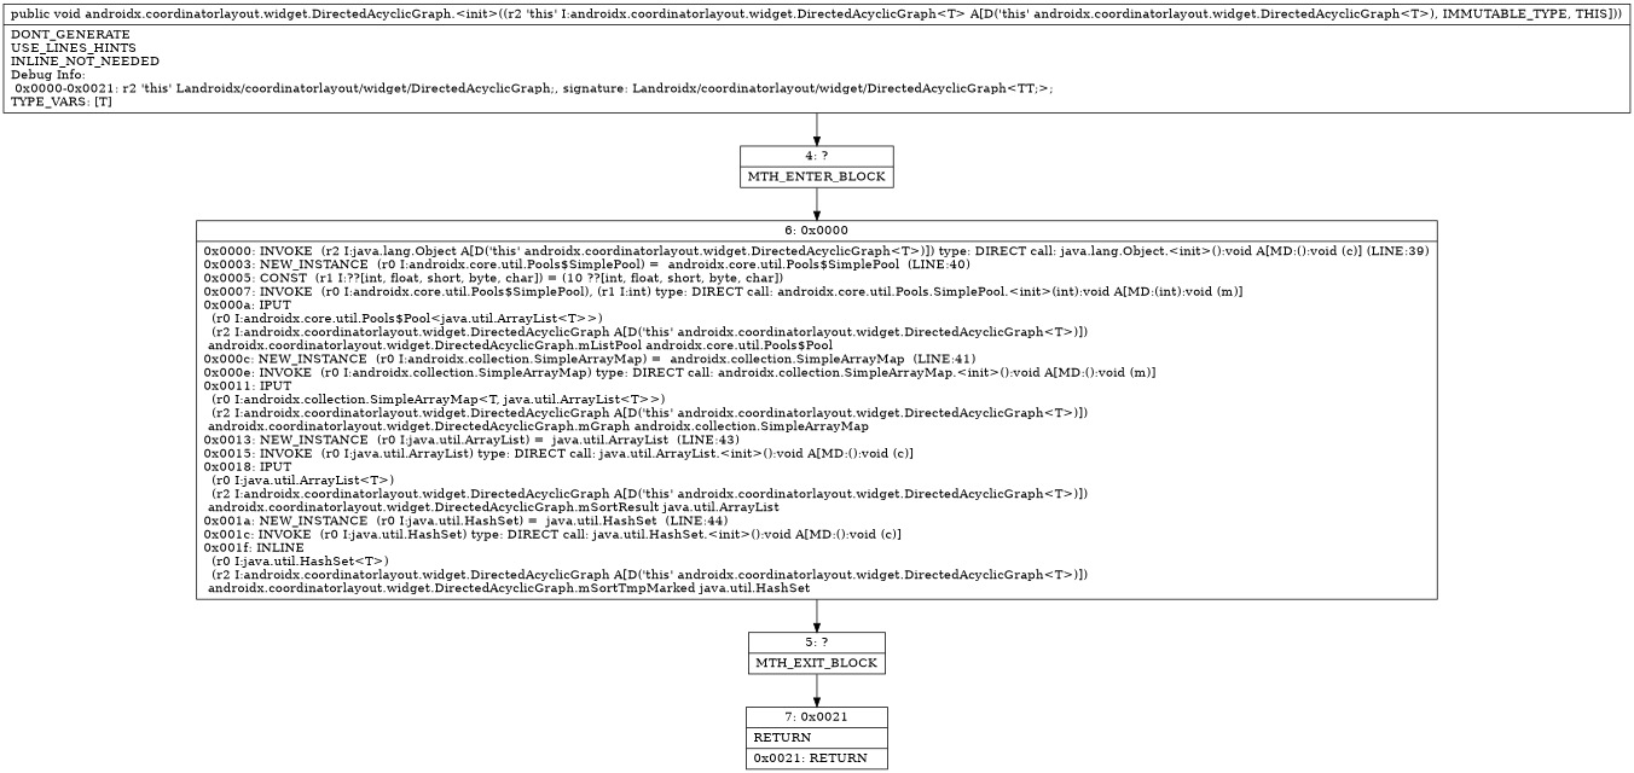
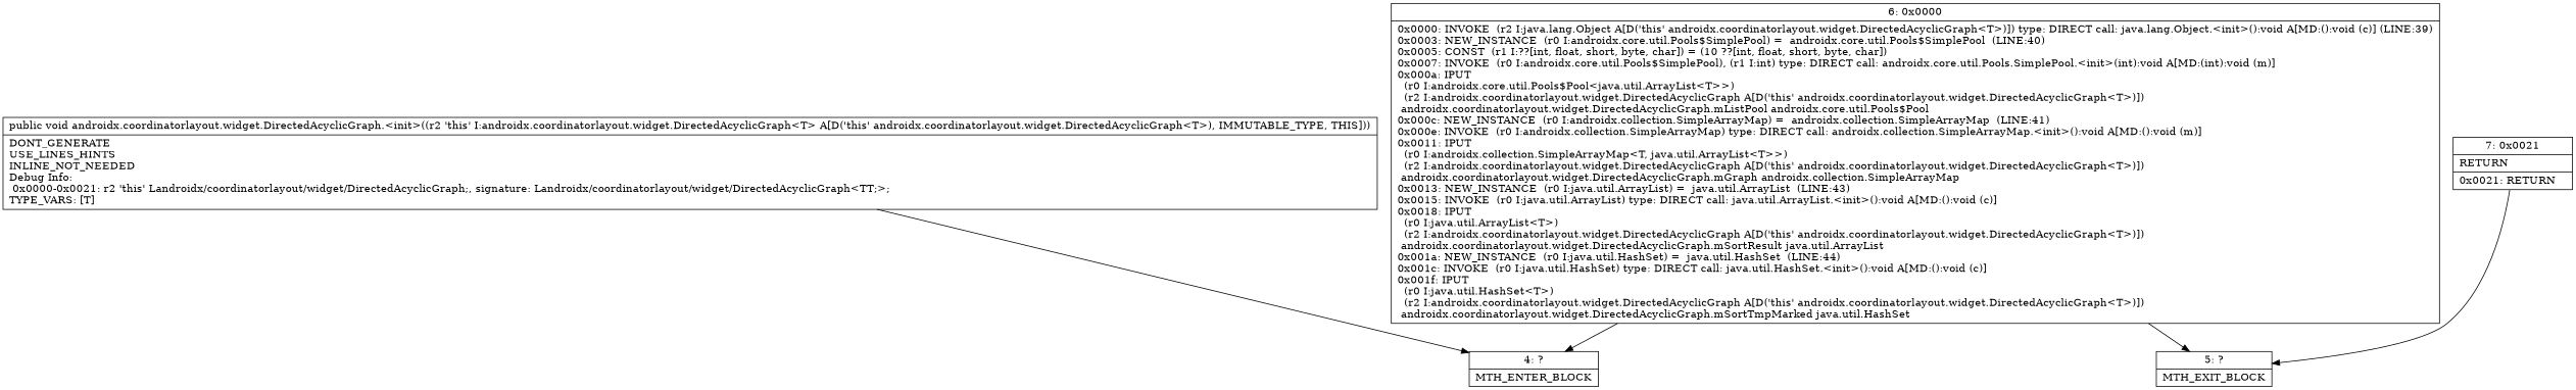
  digraph {
    fontname="DejaVu Serif"
    node [fontname="DejaVu Serif" shape=record]
    edge [fontname="DejaVu Serif"]
    n1 [label="{4\:\ ?|MTH_ENTER_BLOCK\l}"]
-   n2 [label="{6\:\ 0x0000|0x0000: INVOKE  (r2 I:java.lang.Object A[D('this' androidx.coordinatorlayout.widget.DirectedAcyclicGraph\<T\>)]) type: DIRECT call: java.lang.Object.\<init\>():void A[MD:():void (c)] (LINE:39)\l0x0003: NEW_INSTANCE  (r0 I:androidx.core.util.Pools$SimplePool) =  androidx.core.util.Pools$SimplePool  (LINE:40)\l0x0005: CONST  (r1 I:??[int, float, short, byte, char]) = (10 ??[int, float, short, byte, char]) \l0x0007: INVOKE  (r0 I:androidx.core.util.Pools$SimplePool), (r1 I:int) type: DIRECT call: androidx.core.util.Pools.SimplePool.\<init\>(int):void A[MD:(int):void (m)]\l0x000a: IPUT  \l  (r0 I:androidx.core.util.Pools$Pool\<java.util.ArrayList\<T\>\>)\l  (r2 I:androidx.coordinatorlayout.widget.DirectedAcyclicGraph A[D('this' androidx.coordinatorlayout.widget.DirectedAcyclicGraph\<T\>)])\l androidx.coordinatorlayout.widget.DirectedAcyclicGraph.mListPool androidx.core.util.Pools$Pool \l0x000c: NEW_INSTANCE  (r0 I:androidx.collection.SimpleArrayMap) =  androidx.collection.SimpleArrayMap  (LINE:41)\l0x000e: INVOKE  (r0 I:androidx.collection.SimpleArrayMap) type: DIRECT call: androidx.collection.SimpleArrayMap.\<init\>():void A[MD:():void (m)]\l0x0011: IPUT  \l  (r0 I:androidx.collection.SimpleArrayMap\<T, java.util.ArrayList\<T\>\>)\l  (r2 I:androidx.coordinatorlayout.widget.DirectedAcyclicGraph A[D('this' androidx.coordinatorlayout.widget.DirectedAcyclicGraph\<T\>)])\l androidx.coordinatorlayout.widget.DirectedAcyclicGraph.mGraph androidx.collection.SimpleArrayMap \l0x0013: NEW_INSTANCE  (r0 I:java.util.ArrayList) =  java.util.ArrayList  (LINE:43)\l0x0015: INVOKE  (r0 I:java.util.ArrayList) type: DIRECT call: java.util.ArrayList.\<init\>():void A[MD:():void (c)]\l0x0018: IPUT  \l  (r0 I:java.util.ArrayList\<T\>)\l  (r2 I:androidx.coordinatorlayout.widget.DirectedAcyclicGraph A[D('this' androidx.coordinatorlayout.widget.DirectedAcyclicGraph\<T\>)])\l androidx.coordinatorlayout.widget.DirectedAcyclicGraph.mSortResult java.util.ArrayList \l0x001a: NEW_INSTANCE  (r0 I:java.util.HashSet) =  java.util.HashSet  (LINE:44)\l0x001c: INVOKE  (r0 I:java.util.HashSet) type: DIRECT call: java.util.HashSet.\<init\>():void A[MD:():void (c)]\l0x001f: INLINE  \l  (r0 I:java.util.HashSet\<T\>)\l  (r2 I:androidx.coordinatorlayout.widget.DirectedAcyclicGraph A[D('this' androidx.coordinatorlayout.widget.DirectedAcyclicGraph\<T\>)])\l androidx.coordinatorlayout.widget.DirectedAcyclicGraph.mSortTmpMarked java.util.HashSet \l}"]
+   n2 [label="{6\:\ 0x0000|0x0000: INVOKE  (r2 I:java.lang.Object A[D('this' androidx.coordinatorlayout.widget.DirectedAcyclicGraph\<T\>)]) type: DIRECT call: java.lang.Object.\<init\>():void A[MD:():void (c)] (LINE:39)\l0x0003: NEW_INSTANCE  (r0 I:androidx.core.util.Pools$SimplePool) =  androidx.core.util.Pools$SimplePool  (LINE:40)\l0x0005: CONST  (r1 I:??[int, float, short, byte, char]) = (10 ??[int, float, short, byte, char]) \l0x0007: INVOKE  (r0 I:androidx.core.util.Pools$SimplePool), (r1 I:int) type: DIRECT call: androidx.core.util.Pools.SimplePool.\<init\>(int):void A[MD:(int):void (m)]\l0x000a: IPUT  \l  (r0 I:androidx.core.util.Pools$Pool\<java.util.ArrayList\<T\>\>)\l  (r2 I:androidx.coordinatorlayout.widget.DirectedAcyclicGraph A[D('this' androidx.coordinatorlayout.widget.DirectedAcyclicGraph\<T\>)])\l androidx.coordinatorlayout.widget.DirectedAcyclicGraph.mListPool androidx.core.util.Pools$Pool \l0x000c: NEW_INSTANCE  (r0 I:androidx.collection.SimpleArrayMap) =  androidx.collection.SimpleArrayMap  (LINE:41)\l0x000e: INVOKE  (r0 I:androidx.collection.SimpleArrayMap) type: DIRECT call: androidx.collection.SimpleArrayMap.\<init\>():void A[MD:():void (m)]\l0x0011: IPUT  \l  (r0 I:androidx.collection.SimpleArrayMap\<T, java.util.ArrayList\<T\>\>)\l  (r2 I:androidx.coordinatorlayout.widget.DirectedAcyclicGraph A[D('this' androidx.coordinatorlayout.widget.DirectedAcyclicGraph\<T\>)])\l androidx.coordinatorlayout.widget.DirectedAcyclicGraph.mGraph androidx.collection.SimpleArrayMap \l0x0013: NEW_INSTANCE  (r0 I:java.util.ArrayList) =  java.util.ArrayList  (LINE:43)\l0x0015: INVOKE  (r0 I:java.util.ArrayList) type: DIRECT call: java.util.ArrayList.\<init\>():void A[MD:():void (c)]\l0x0018: IPUT  \l  (r0 I:java.util.ArrayList\<T\>)\l  (r2 I:androidx.coordinatorlayout.widget.DirectedAcyclicGraph A[D('this' androidx.coordinatorlayout.widget.DirectedAcyclicGraph\<T\>)])\l androidx.coordinatorlayout.widget.DirectedAcyclicGraph.mSortResult java.util.ArrayList \l0x001a: NEW_INSTANCE  (r0 I:java.util.HashSet) =  java.util.HashSet  (LINE:44)\l0x001c: INVOKE  (r0 I:java.util.HashSet) type: DIRECT call: java.util.HashSet.\<init\>():void A[MD:():void (c)]\l0x001f: IPUT  \l  (r0 I:java.util.HashSet\<T\>)\l  (r2 I:androidx.coordinatorlayout.widget.DirectedAcyclicGraph A[D('this' androidx.coordinatorlayout.widget.DirectedAcyclicGraph\<T\>)])\l androidx.coordinatorlayout.widget.DirectedAcyclicGraph.mSortTmpMarked java.util.HashSet \l}"]
    n3 [label="{5\:\ ?|MTH_EXIT_BLOCK\l}"]
    n4 [label="{7\:\ 0x0021|RETURN\l|0x0021: RETURN   \l}"]
    n5 [label="{public void androidx.coordinatorlayout.widget.DirectedAcyclicGraph.\<init\>((r2 'this' I:androidx.coordinatorlayout.widget.DirectedAcyclicGraph\<T\> A[D('this' androidx.coordinatorlayout.widget.DirectedAcyclicGraph\<T\>), IMMUTABLE_TYPE, THIS]))  | DONT_GENERATE\lUSE_LINES_HINTS\lINLINE_NOT_NEEDED\lDebug Info:\l  0x0000\-0x0021: r2 'this' Landroidx\/coordinatorlayout\/widget\/DirectedAcyclicGraph;, signature: Landroidx\/coordinatorlayout\/widget\/DirectedAcyclicGraph\<TT;\>;\lTYPE_VARS: [T]\l}"]
-   n1 -> n2
+   n2 -> n1
    n2 -> n3
-   n3 -> n4
+   n4 -> n3
    n5 -> n1
  }
